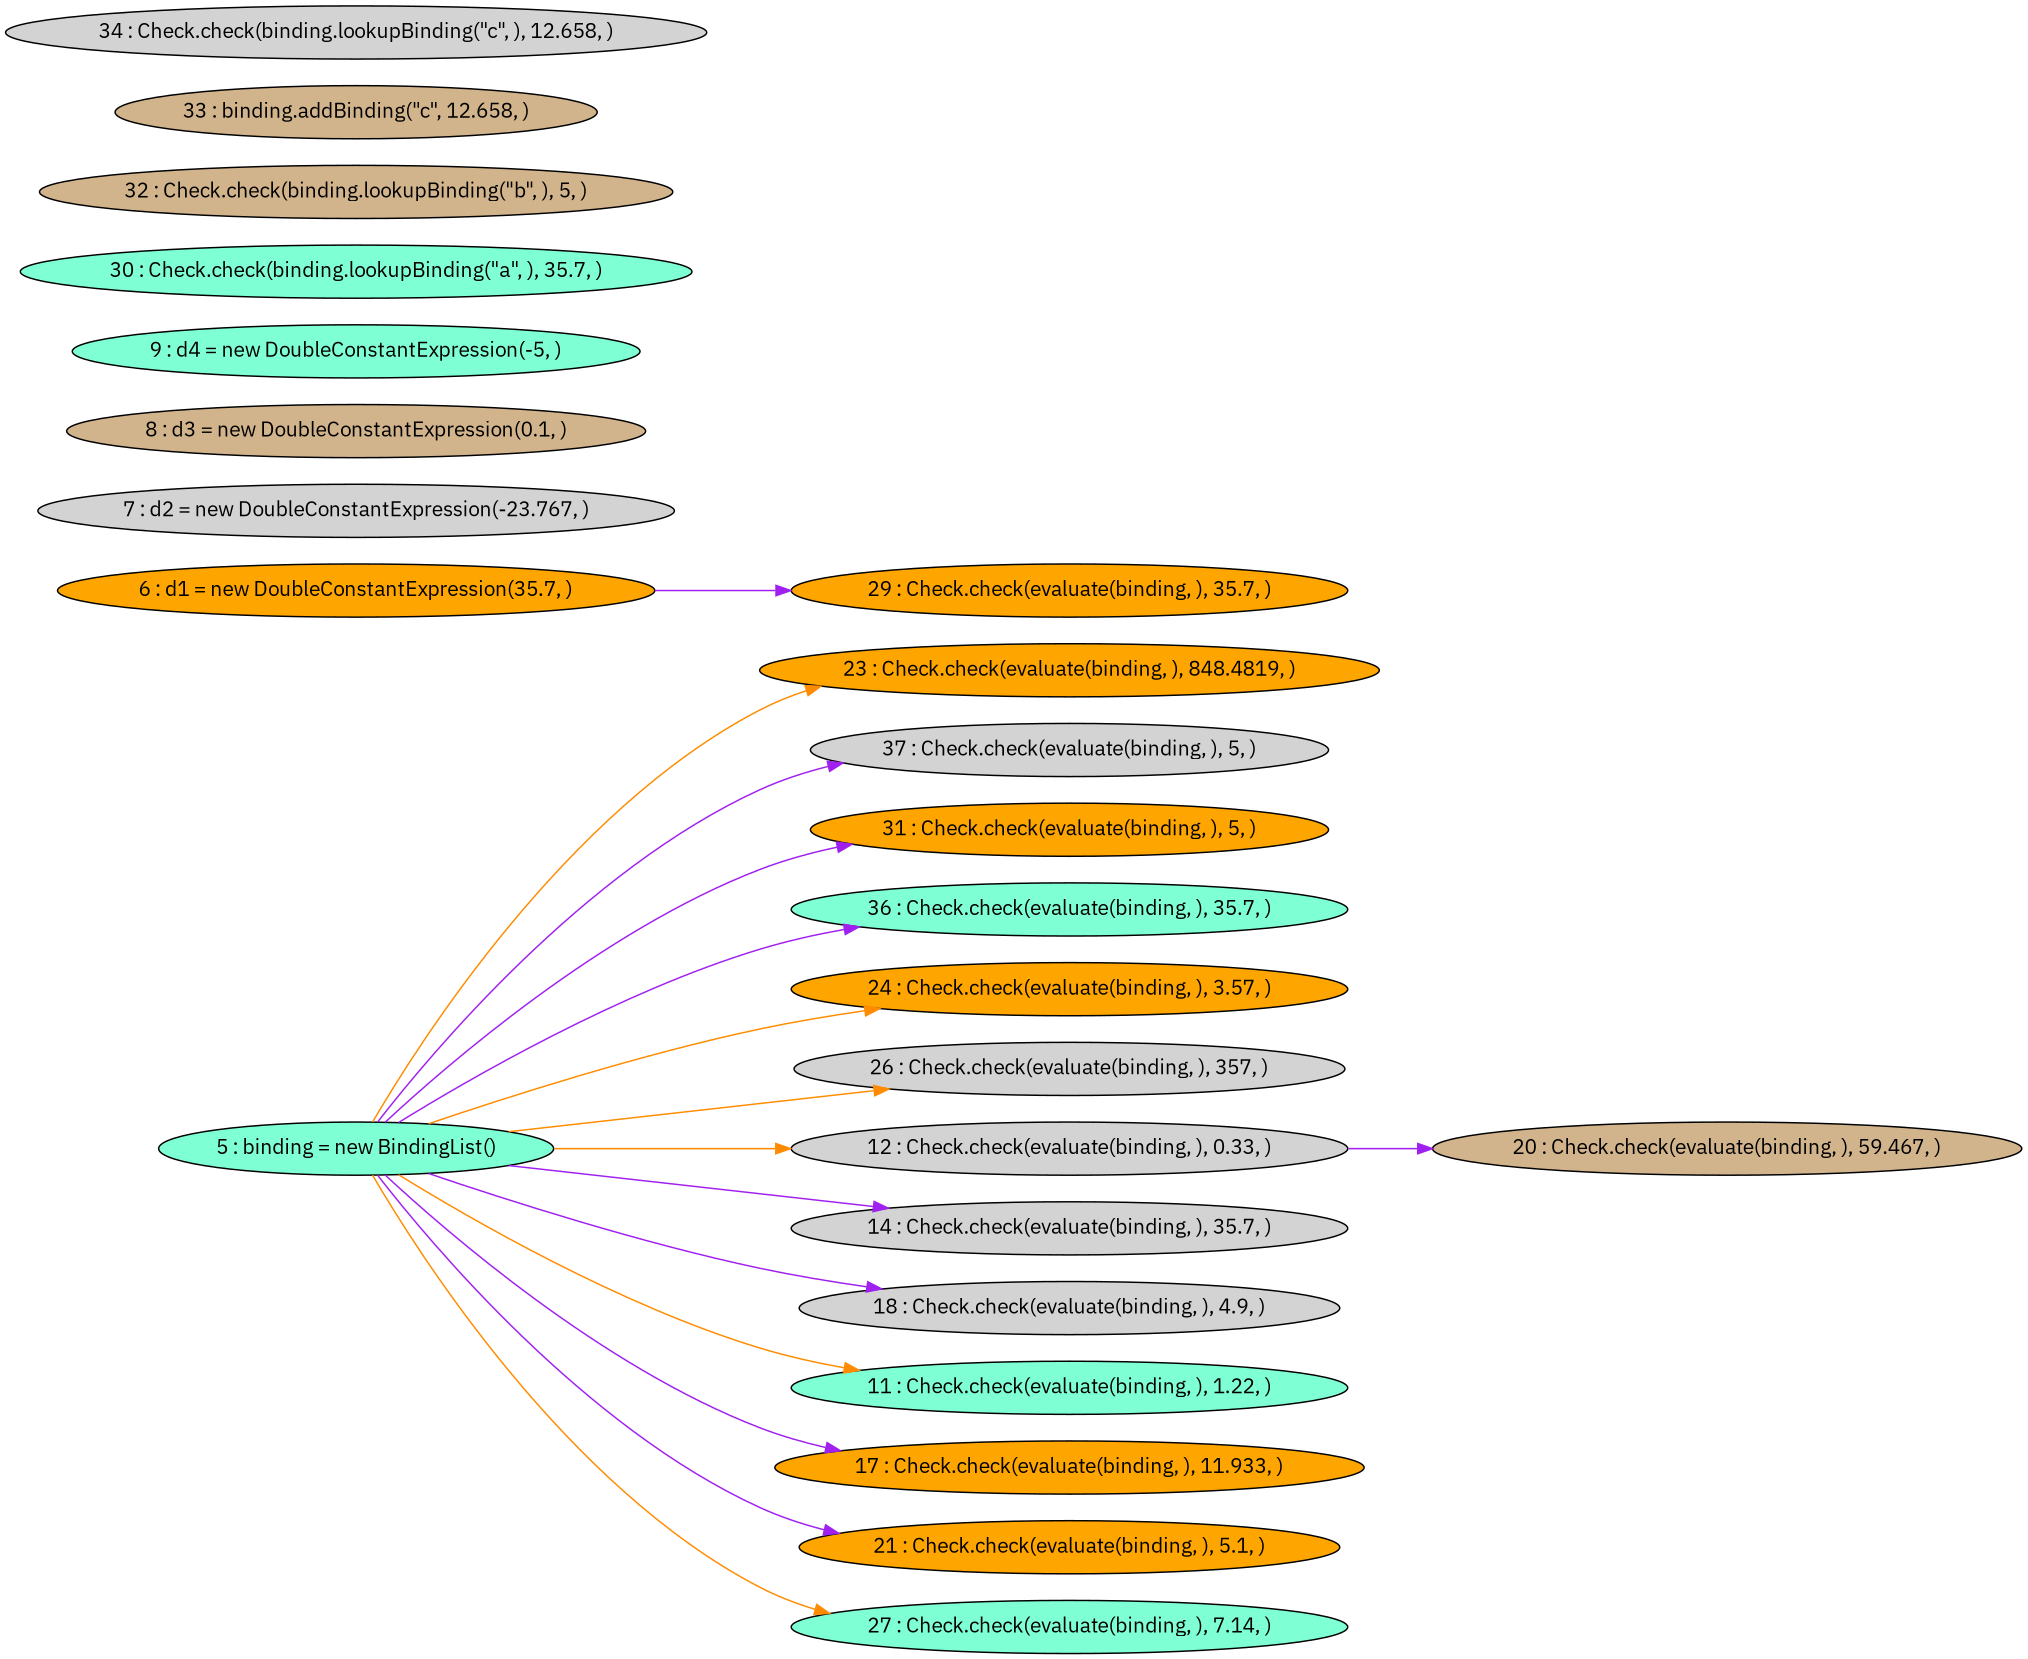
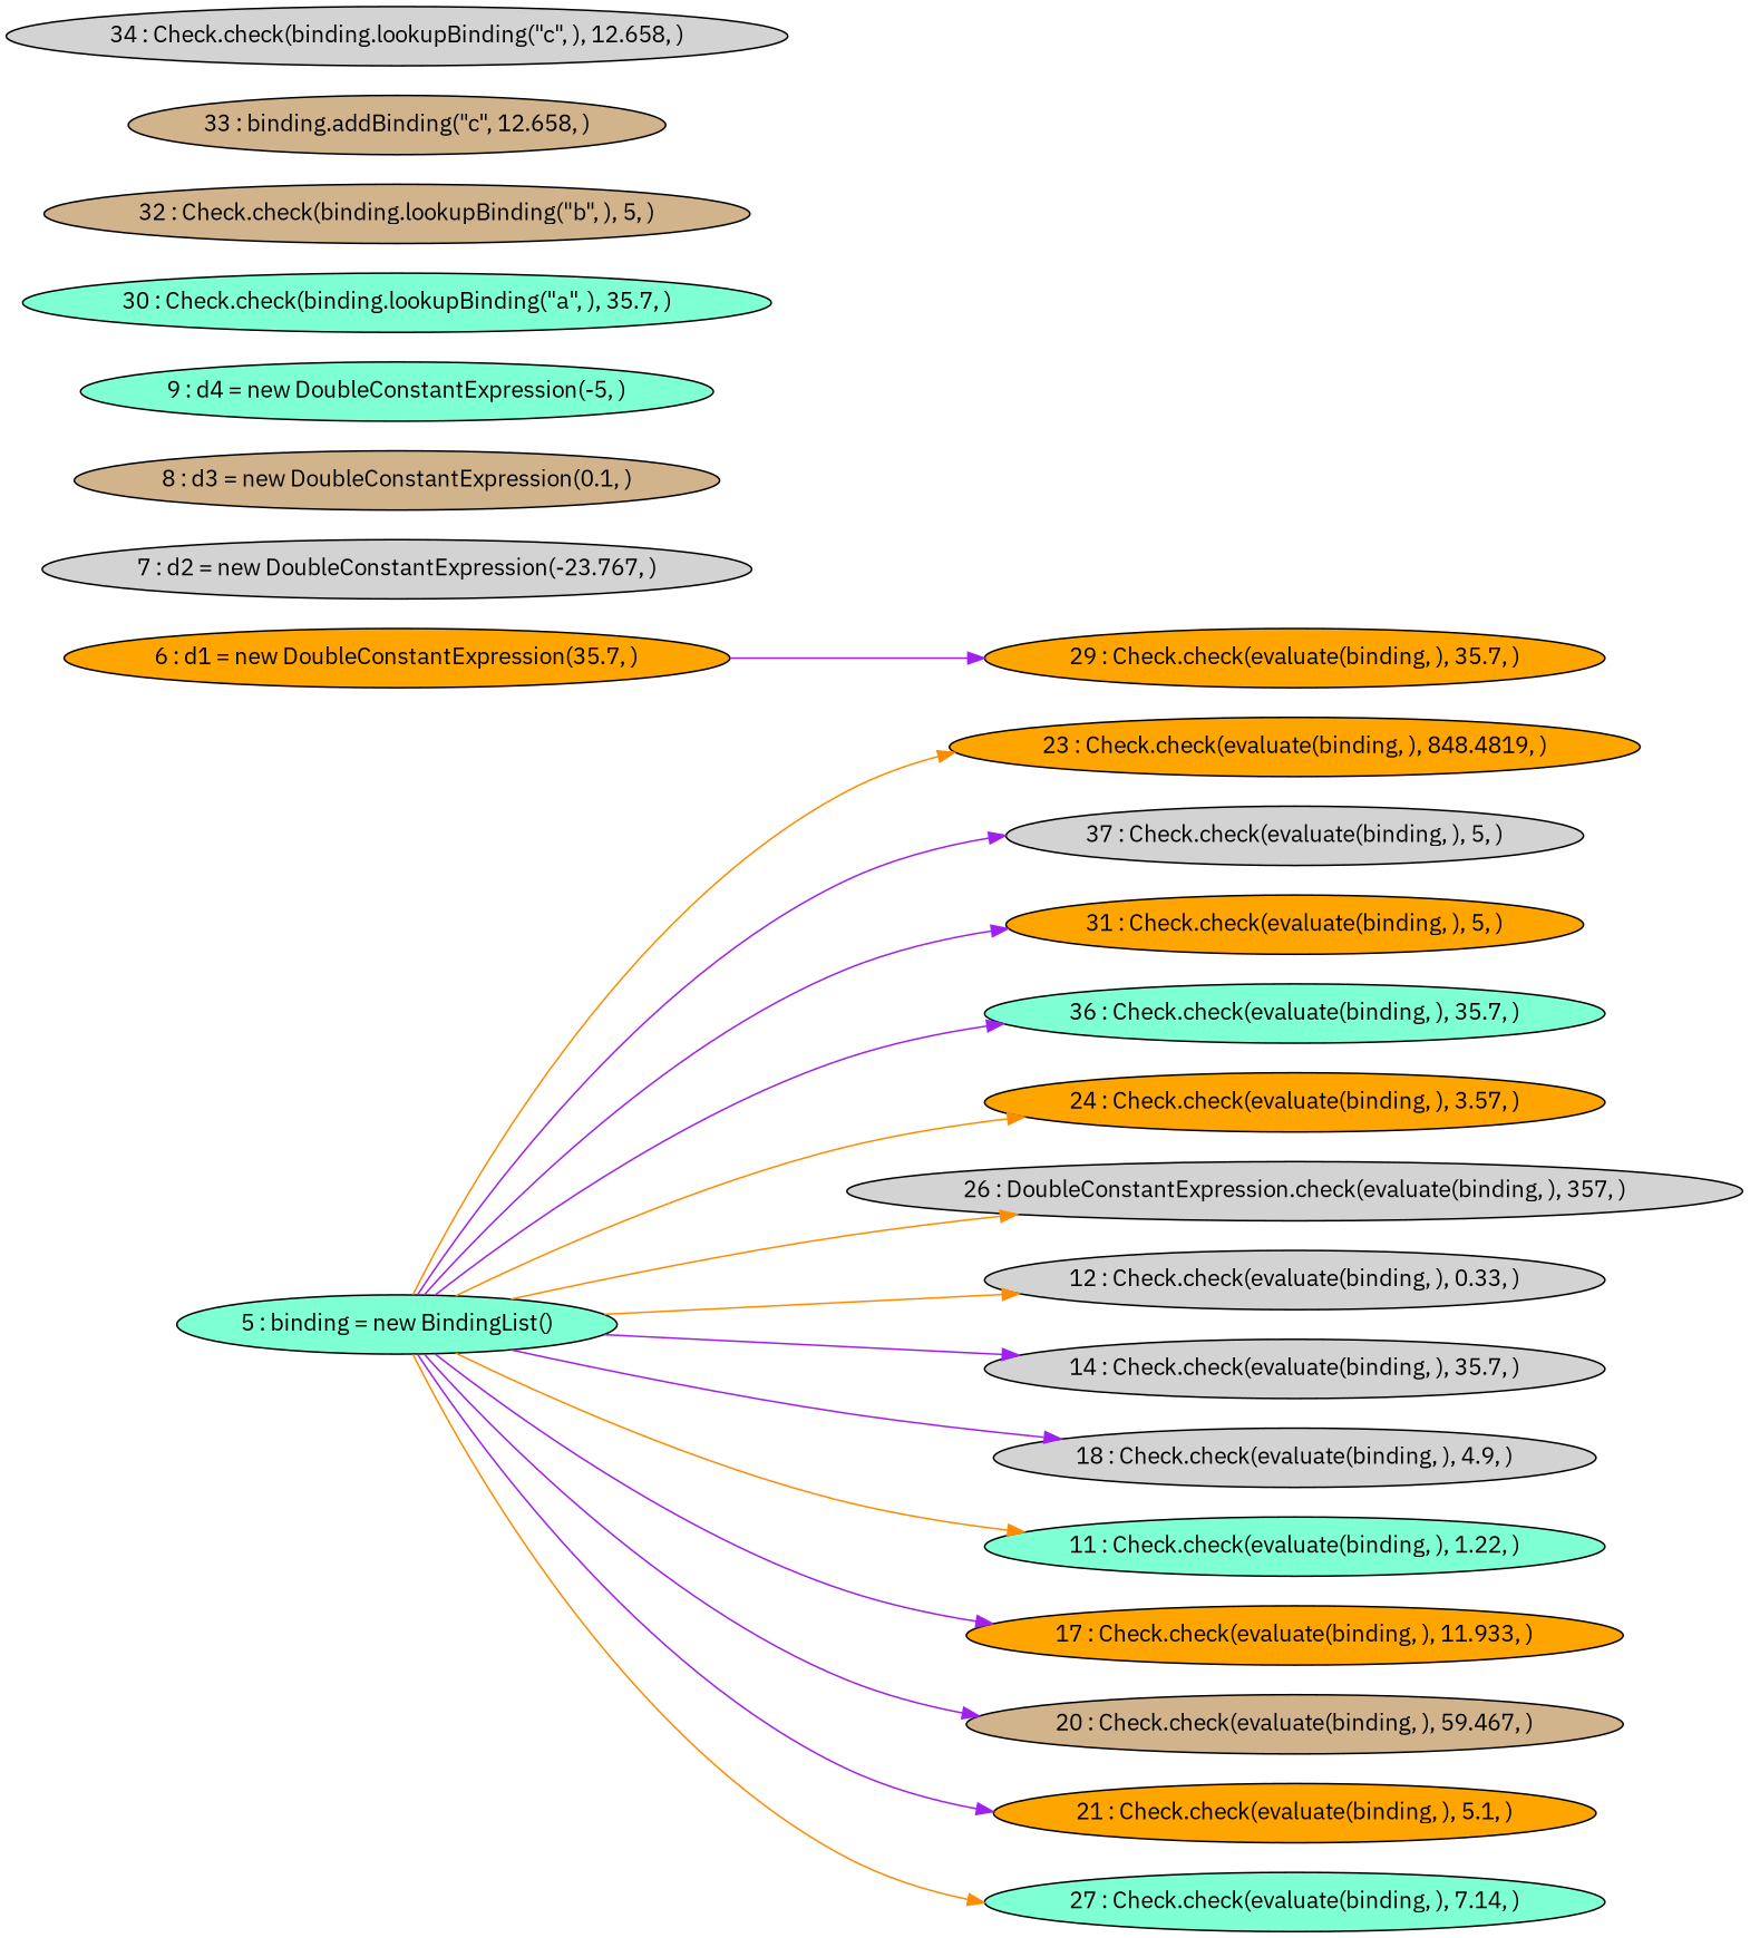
  digraph {
    fontname="IBM Plex Sans"
    rankdir=LR
    node [fillcolor=orange fontname="IBM Plex Sans" style=filled]
    edge [color=purple fontname="IBM Plex Sans"]
    "5 : binding = new BindingList()" [fillcolor=aquamarine]
    "23 : Check.check(evaluate(binding, ), 848.4819, )"
    "37 : Check.check(evaluate(binding, ), 5, )" [fillcolor=lightgrey]
    "31 : Check.check(evaluate(binding, ), 5, )"
    "36 : Check.check(evaluate(binding, ), 35.7, )" [fillcolor=aquamarine]
    "24 : Check.check(evaluate(binding, ), 3.57, )"
-   "26 : Check.check(evaluate(binding, ), 357, )" [fillcolor=lightgrey]
+   "26 : Check.check(evaluate(binding, ), 357, )" [fillcolor=lightgrey label="26 : DoubleConstantExpression.check(evaluate(binding, ), 357, )"]
    "12 : Check.check(evaluate(binding, ), 0.33, )" [fillcolor=lightgrey]
    "14 : Check.check(evaluate(binding, ), 35.7, )" [fillcolor=lightgrey]
    "18 : Check.check(evaluate(binding, ), 4.9, )" [fillcolor=lightgrey]
    "11 : Check.check(evaluate(binding, ), 1.22, )" [fillcolor=aquamarine]
    "17 : Check.check(evaluate(binding, ), 11.933, )"
    "20 : Check.check(evaluate(binding, ), 59.467, )" [fillcolor=tan]
    "21 : Check.check(evaluate(binding, ), 5.1, )"
    "27 : Check.check(evaluate(binding, ), 7.14, )" [fillcolor=aquamarine]
    "29 : Check.check(evaluate(binding, ), 35.7, )"
    "6 : d1 = new DoubleConstantExpression(35.7, )"
    "7 : d2 = new DoubleConstantExpression(-23.767, )" [fillcolor=lightgrey]
    "8 : d3 = new DoubleConstantExpression(0.1, )" [fillcolor=tan]
    "9 : d4 = new DoubleConstantExpression(-5, )" [fillcolor=aquamarine]
    "30 : Check.check(binding.lookupBinding(\"a\", ), 35.7, )" [fillcolor=aquamarine]
    "32 : Check.check(binding.lookupBinding(\"b\", ), 5, )" [fillcolor=tan]
    "33 : binding.addBinding(\"c\", 12.658, )" [fillcolor=tan]
    "34 : Check.check(binding.lookupBinding(\"c\", ), 12.658, )" [fillcolor=lightgrey]
    "5 : binding = new BindingList()" -> "23 : Check.check(evaluate(binding, ), 848.4819, )" [color=darkorange]
    "5 : binding = new BindingList()" -> "37 : Check.check(evaluate(binding, ), 5, )"
    "5 : binding = new BindingList()" -> "31 : Check.check(evaluate(binding, ), 5, )"
    "5 : binding = new BindingList()" -> "36 : Check.check(evaluate(binding, ), 35.7, )"
    "5 : binding = new BindingList()" -> "24 : Check.check(evaluate(binding, ), 3.57, )" [color=darkorange]
    "5 : binding = new BindingList()" -> "26 : Check.check(evaluate(binding, ), 357, )" [color=darkorange]
    "5 : binding = new BindingList()" -> "12 : Check.check(evaluate(binding, ), 0.33, )" [color=darkorange]
    "5 : binding = new BindingList()" -> "14 : Check.check(evaluate(binding, ), 35.7, )"
    "5 : binding = new BindingList()" -> "18 : Check.check(evaluate(binding, ), 4.9, )"
    "5 : binding = new BindingList()" -> "11 : Check.check(evaluate(binding, ), 1.22, )" [color=darkorange]
    "5 : binding = new BindingList()" -> "17 : Check.check(evaluate(binding, ), 11.933, )"
-   "12 : Check.check(evaluate(binding, ), 0.33, )" -> "20 : Check.check(evaluate(binding, ), 59.467, )"
+   "5 : binding = new BindingList()" -> "20 : Check.check(evaluate(binding, ), 59.467, )"
    "5 : binding = new BindingList()" -> "21 : Check.check(evaluate(binding, ), 5.1, )"
    "5 : binding = new BindingList()" -> "27 : Check.check(evaluate(binding, ), 7.14, )" [color=darkorange]
    "6 : d1 = new DoubleConstantExpression(35.7, )" -> "29 : Check.check(evaluate(binding, ), 35.7, )"
  }
